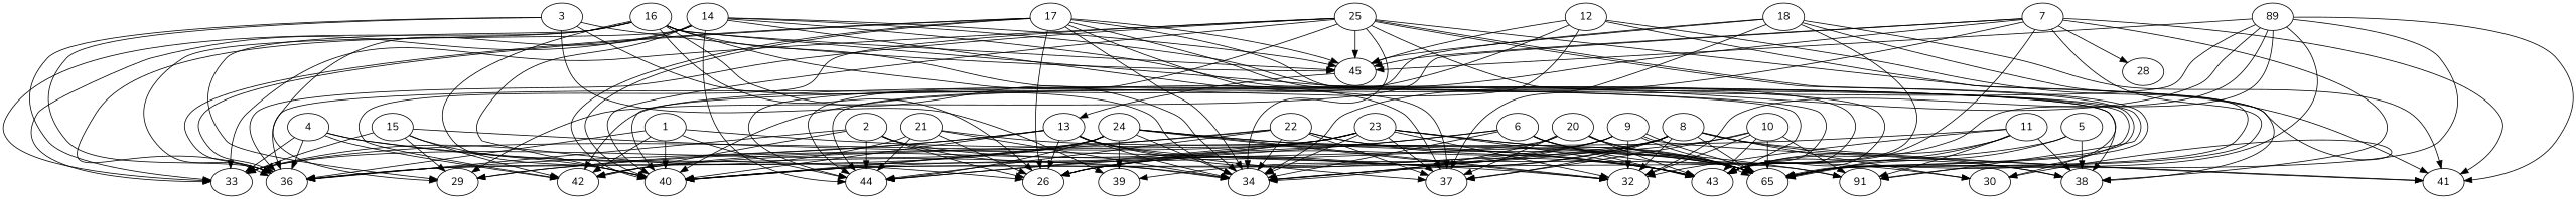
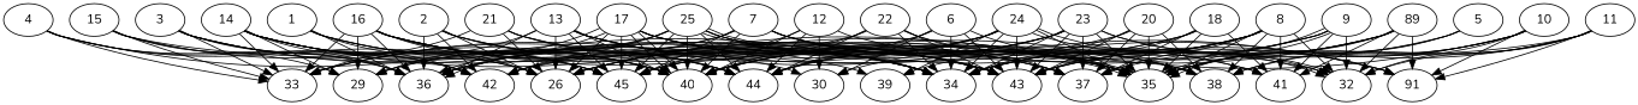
  digraph {
    fontname=Nunito
    node [alpha=0.01 fontname=Nunito]
    edge [fontname=Nunito]
    1 [alpha=0.08 expect_size=307642020195091873792]
    36 [alpha=0.04 expect_size=11762255387648008]
    40 [alpha=0.14 expect_size=9549729201081672531968]
    42 [alpha=0.05 expect_size=6184864066234744832000]
    43 [expect_size=5165730207093927936]
    44 [alpha=0.10 expect_size=8332362731995380318208]
    2 [expect_size=591450716206922727424]
    26 [alpha=0.18 expect_size=13395116760096240]
    34 [alpha=0.13 expect_size=2545189743927532453888]
-   35 [alpha=0.13 expect_size=112427085717456608 label=65]
+   35 [alpha=0.13 expect_size=112427085717456608]
    3 [alpha=0.13 expect_size=6725149251371851776]
    33 [alpha=0.03 expect_size=16288242458202711523328]
    39 [alpha=0.11 expect_size=48639093063732816]
    45 [alpha=0.16 expect_size=557400809076445888]
    4 [alpha=0.18 expect_size=2952852481232820224]
    5 [alpha=0.09 expect_size=756287133693509632000]
    38 [alpha=0.08 expect_size=1430501162843180288]
    6 [alpha=0.13 expect_size=12717193732576100]
    30 [expect_size=8596664532015775744000]
    7 [alpha=0.19 expect_size=18265246458174687412224]
-   28 [alpha=0.08 expect_size=199792920613832800]
    29 [alpha=0.11 expect_size=162612159702495680]
    41 [expect_size=5108139445094187008000]
    8 [alpha=0.20 expect_size=3098235657767470592]
    32 [alpha=0.09 expect_size=6742170133544840192]
    37 [alpha=0.10 expect_size=4641750877584871424]
    9 [alpha=0.17 expect_size=5514024486517746958336]
    10 [alpha=0.13 expect_size=8815414569700746592256]
    n29 [alpha=0.09 expect_size=89197114184093168 label=91]
    11 [alpha=0.12 expect_size=31457594399974568]
    12 [alpha=0.11 expect_size=1020889255612700950528]
    13 [alpha=0.05 expect_size=112783346993026736]
    14 [alpha=0.12 expect_size=5473031953078124806144]
    15 [alpha=0.07 expect_size=26400330697036992]
    16 [alpha=0.20 expect_size=20699263829425836]
    17 [alpha=0.15 expect_size=151333103614481760]
    18 [alpha=0.19 expect_size=6914096262543323]
    n38 [alpha=0.20 expect_size=5547093332257789952 label=89]
    20 [expect_size=1468500337987543]
    21 [alpha=0.19 expect_size=1472226945161941221376]
    22 [alpha=0.03 expect_size=32526562728572600]
    23 [alpha=0.14 expect_size=527869891630648640]
    24 [alpha=0.08 expect_size=2406107025300681216]
    25 [alpha=0.12 expect_size=54859719266571944]
    1 -> 36
    1 -> 40
    1 -> 42
    1 -> 43
    1 -> 44
    2 -> 36
    2 -> 42
    2 -> 44
    2 -> 26
    2 -> 34
    2 -> 35
    3 -> 36
+   3 -> 26
    3 -> 34
    3 -> 33
    3 -> 39
    3 -> 45
    4 -> 36
    4 -> 42
    4 -> 26
    4 -> 34
    4 -> 33
    5 -> 34
    5 -> 35
    5 -> 38
    6 -> 43
    6 -> 44
    6 -> 26
    6 -> 34
    6 -> 35
    6 -> 30
    7 -> 40
    7 -> 42
    7 -> 43
    7 -> 35
    7 -> 45
    7 -> 38
-   7 -> 28
    7 -> 29
    7 -> 41
    8 -> 40
    8 -> 26
    8 -> 34
    8 -> 35
    8 -> 39
    8 -> 38
    8 -> 30
    8 -> 41
    8 -> 32
    8 -> 37
    9 -> 40
    9 -> 26
    9 -> 34
    9 -> 35
    9 -> 35
    9 -> 41
    9 -> 32
    10 -> 43
    10 -> 26
    10 -> 35
    10 -> 32
    10 -> 37
    10 -> n29
    11 -> 42
    11 -> 43
    11 -> 35
    11 -> 38
    11 -> 32
    11 -> n29
    12 -> 40
    12 -> 44
    12 -> 45
    12 -> 30
    12 -> 41
    13 -> 36
    13 -> 40
    13 -> 43
    13 -> 26
    13 -> 34
-   45 -> 13
+   13 -> 45
    13 -> 29
    13 -> 37
    13 -> n29
    14 -> 36
    14 -> 40
    14 -> 43
    14 -> 44
    14 -> 35
    14 -> 33
    14 -> 45
    14 -> 30
    14 -> 29
    15 -> 40
    15 -> 42
    15 -> 33
    15 -> 29
    15 -> 32
    16 -> 36
    16 -> 40
    16 -> 43
    16 -> 26
    16 -> 34
    16 -> 33
    16 -> 45
    16 -> 38
    16 -> 29
    16 -> 37
    17 -> 36
    17 -> 36
    17 -> 40
    17 -> 40
    17 -> 43
    17 -> 26
    17 -> 34
    17 -> 45
    17 -> 37
    17 -> n29
    18 -> 36
    18 -> 43
    18 -> 35
    18 -> 45
    18 -> 41
    18 -> 37
    n38 -> 43
    n38 -> 44
    n38 -> 34
    n38 -> 35
    n38 -> 45
    n38 -> 41
    n38 -> 32
    n38 -> n29
    20 -> 36
    20 -> 43
    20 -> 34
    20 -> 35
    20 -> 38
    20 -> 37
    21 -> 44
    21 -> 26
    21 -> 34
    21 -> 35
    21 -> 33
    22 -> 40
    22 -> 43
    22 -> 44
    22 -> 34
    22 -> 35
    22 -> 29
    22 -> 37
    23 -> 40
    23 -> 42
    23 -> 43
    23 -> 44
    23 -> 34
    23 -> 35
    23 -> 33
    23 -> 32
    23 -> 37
    23 -> n29
    24 -> 36
    24 -> 40
    24 -> 43
    24 -> 44
    24 -> 34
    24 -> 35
    24 -> 33
    24 -> 39
    24 -> 32
    24 -> 32
    25 -> 36
    25 -> 40
    25 -> 42
    25 -> 43
    25 -> 44
    25 -> 34
    25 -> 35
    25 -> 35
    25 -> 33
    25 -> 45
    25 -> 38
  }
